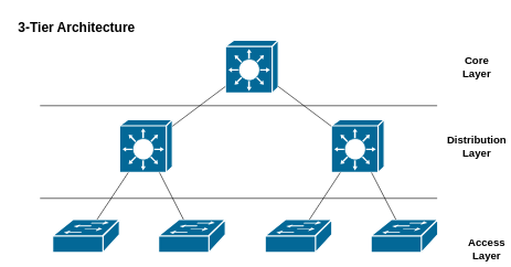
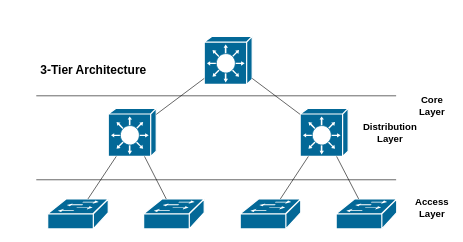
  <mxCell id="0" />
  <mxCell id="1" parent="0" />
  <mxCell id="2" value="" style="shape=mxgraph.cisco.switches.layer_3_switch;sketch=0;html=1;pointerEvents=1;dashed=0;fillColor=#036897;strokeColor=#ffffff;strokeWidth=2;verticalLabelPosition=bottom;verticalAlign=top;align=center;outlineConnect=0;" vertex="1" parent="1"><mxGeometry x="340" y="60" width="80" height="80" as="geometry" /></mxCell>
  <mxCell id="3" value="" style="shape=mxgraph.cisco.switches.layer_3_switch;sketch=0;html=1;pointerEvents=1;dashed=0;fillColor=#036897;strokeColor=#ffffff;strokeWidth=2;verticalLabelPosition=bottom;verticalAlign=top;align=center;outlineConnect=0;" vertex="1" parent="1"><mxGeometry x="180" y="180" width="80" height="80" as="geometry" /></mxCell>
  <mxCell id="4" value="" style="shape=mxgraph.cisco.switches.layer_3_switch;sketch=0;html=1;pointerEvents=1;dashed=0;fillColor=#036897;strokeColor=#ffffff;strokeWidth=2;verticalLabelPosition=bottom;verticalAlign=top;align=center;outlineConnect=0;" vertex="1" parent="1"><mxGeometry x="500" y="180" width="80" height="80" as="geometry" /></mxCell>
  <mxCell id="5" value="" style="shape=mxgraph.cisco.switches.workgroup_switch;sketch=0;html=1;pointerEvents=1;dashed=0;fillColor=#036897;strokeColor=#ffffff;strokeWidth=2;verticalLabelPosition=bottom;verticalAlign=top;align=center;outlineConnect=0;" vertex="1" parent="1"><mxGeometry x="79" y="331" width="101" height="50" as="geometry" /></mxCell>
  <mxCell id="6" value="" style="shape=mxgraph.cisco.switches.workgroup_switch;sketch=0;html=1;pointerEvents=1;dashed=0;fillColor=#036897;strokeColor=#ffffff;strokeWidth=2;verticalLabelPosition=bottom;verticalAlign=top;align=center;outlineConnect=0;" vertex="1" parent="1"><mxGeometry x="239" y="331" width="101" height="50" as="geometry" /></mxCell>
  <mxCell id="7" value="" style="shape=mxgraph.cisco.switches.workgroup_switch;sketch=0;html=1;pointerEvents=1;dashed=0;fillColor=#036897;strokeColor=#ffffff;strokeWidth=2;verticalLabelPosition=bottom;verticalAlign=top;align=center;outlineConnect=0;" vertex="1" parent="1"><mxGeometry x="400" y="331" width="101" height="50" as="geometry" /></mxCell>
  <mxCell id="8" value="" style="shape=mxgraph.cisco.switches.workgroup_switch;sketch=0;html=1;pointerEvents=1;dashed=0;fillColor=#036897;strokeColor=#ffffff;strokeWidth=2;verticalLabelPosition=bottom;verticalAlign=top;align=center;outlineConnect=0;" vertex="1" parent="1"><mxGeometry x="560" y="331" width="101" height="50" as="geometry" /></mxCell>
  <mxCell id="9" value="" style="endArrow=none;html=1;rounded=0;" edge="1" parent="1" source="5" target="3"><mxGeometry width="50" height="50" relative="1" as="geometry"><mxPoint x="390" y="310" as="sourcePoint" /><mxPoint x="440" y="260" as="targetPoint" /></mxGeometry></mxCell>
  <mxCell id="10" value="" style="endArrow=none;html=1;rounded=0;" edge="1" parent="1" source="6" target="3"><mxGeometry width="50" height="50" relative="1" as="geometry"><mxPoint x="156" y="341" as="sourcePoint" /><mxPoint x="203" y="270" as="targetPoint" /></mxGeometry></mxCell>
  <mxCell id="11" value="" style="endArrow=none;html=1;rounded=0;" edge="1" parent="1" source="3" target="2"><mxGeometry width="50" height="50" relative="1" as="geometry"><mxPoint x="287" y="341" as="sourcePoint" /><mxPoint x="250" y="270" as="targetPoint" /></mxGeometry></mxCell>
  <mxCell id="12" value="" style="endArrow=none;html=1;rounded=0;" edge="1" parent="1" source="4" target="2"><mxGeometry width="50" height="50" relative="1" as="geometry"><mxPoint x="270" y="200" as="sourcePoint" /><mxPoint x="350" y="140" as="targetPoint" /></mxGeometry></mxCell>
  <mxCell id="13" value="" style="endArrow=none;html=1;rounded=0;" edge="1" parent="1" source="7" target="4"><mxGeometry width="50" height="50" relative="1" as="geometry"><mxPoint x="510" y="200" as="sourcePoint" /><mxPoint x="430" y="140" as="targetPoint" /></mxGeometry></mxCell>
  <mxCell id="14" value="" style="endArrow=none;html=1;rounded=0;" edge="1" parent="1" source="8" target="4"><mxGeometry width="50" height="50" relative="1" as="geometry"><mxPoint x="477" y="341" as="sourcePoint" /><mxPoint x="524" y="270" as="targetPoint" /></mxGeometry></mxCell>
- <mxCell id="15" value="3-Tier Architecture" style="text;html=1;align=center;verticalAlign=middle;resizable=0;points=[];autosize=1;strokeColor=none;fillColor=none;fontSize=20;fontStyle=1" vertex="1" parent="1"><mxGeometry x="20" y="20" width="190" height="40" as="geometry" /></mxCell>
+ <mxCell id="15" value="3-Tier Architecture" style="text;html=1;align=center;verticalAlign=middle;resizable=0;points=[];autosize=1;strokeColor=none;fillColor=none;fontSize=20;fontStyle=1" vertex="1" parent="1"><mxGeometry x="60" y="95" width="190" height="40" as="geometry" /></mxCell>
  <mxCell id="16" value="" style="endArrow=none;html=1;rounded=0;" edge="1" parent="1"><mxGeometry width="50" height="50" relative="1" as="geometry"><mxPoint x="60" y="159" as="sourcePoint" /><mxPoint x="660" y="159" as="targetPoint" /></mxGeometry></mxCell>
  <mxCell id="17" value="" style="endArrow=none;html=1;rounded=0;" edge="1" parent="1"><mxGeometry width="50" height="50" relative="1" as="geometry"><mxPoint x="60" y="299" as="sourcePoint" /><mxPoint x="660" y="299" as="targetPoint" /></mxGeometry></mxCell>
- <mxCell id="18" value="Core Layer" style="text;html=1;align=center;verticalAlign=middle;whiteSpace=wrap;rounded=0;fontSize=16;fontStyle=1" vertex="1" parent="1"><mxGeometry x="690" y="85" width="60" height="30" as="geometry" /></mxCell>
- <mxCell id="19" value="Distribution Layer" style="text;html=1;align=center;verticalAlign=middle;whiteSpace=wrap;rounded=0;fontSize=16;fontStyle=1" vertex="1" parent="1"><mxGeometry x="690" y="205" width="60" height="30" as="geometry" /></mxCell>
- <mxCell id="20" value="Access&lt;div&gt;Layer&lt;/div&gt;" style="text;html=1;align=center;verticalAlign=middle;whiteSpace=wrap;rounded=0;fontSize=16;fontStyle=1" vertex="1" parent="1"><mxGeometry x="705" y="361" width="60" height="30" as="geometry" /></mxCell>
+ <mxCell id="18" value="Core Layer" style="text;html=1;align=center;verticalAlign=middle;whiteSpace=wrap;rounded=0;fontSize=16;fontStyle=1" vertex="1" parent="1"><mxGeometry x="690" y="160" width="60" height="30" as="geometry" /></mxCell>
+ <mxCell id="19" value="Distribution Layer" style="text;html=1;align=center;verticalAlign=middle;whiteSpace=wrap;rounded=0;fontSize=16;fontStyle=1" vertex="1" parent="1"><mxGeometry x="620" y="205" width="60" height="30" as="geometry" /></mxCell>
+ <mxCell id="20" value="Access&lt;div&gt;Layer&lt;/div&gt;" style="text;html=1;align=center;verticalAlign=middle;whiteSpace=wrap;rounded=0;fontSize=16;fontStyle=1" vertex="1" parent="1"><mxGeometry x="690" y="331" width="60" height="30" as="geometry" /></mxCell>
